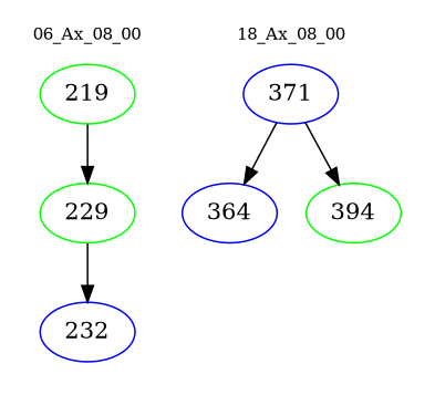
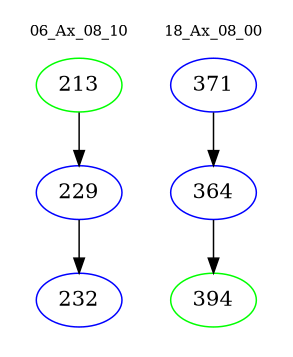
  digraph {
    node [color=blue]
    edge [color=black]
-   n1 [color=green label=229]
-   n2 [color=green label=219]
+   n1 [label=229]
+   n2 [color=green label=213]
    n3 [label=232]
    n4 [label=371]
    n5 [label=364]
    n6 [color=green label=394]
    subgraph cluster_1 {
      color=white
      fontsize=10
-     label="06_Ax_08_00"
+     label="06_Ax_08_10"
      n1
      n2
      n3
    }
    subgraph cluster_2 {
      color=white
      fontsize=10
      label="18_Ax_08_00"
      n4
      n5
      n6
    }
    n1 -> n3
    n2 -> n1
    n4 -> n5
-   n4 -> n6
+   n5 -> n6
  }
